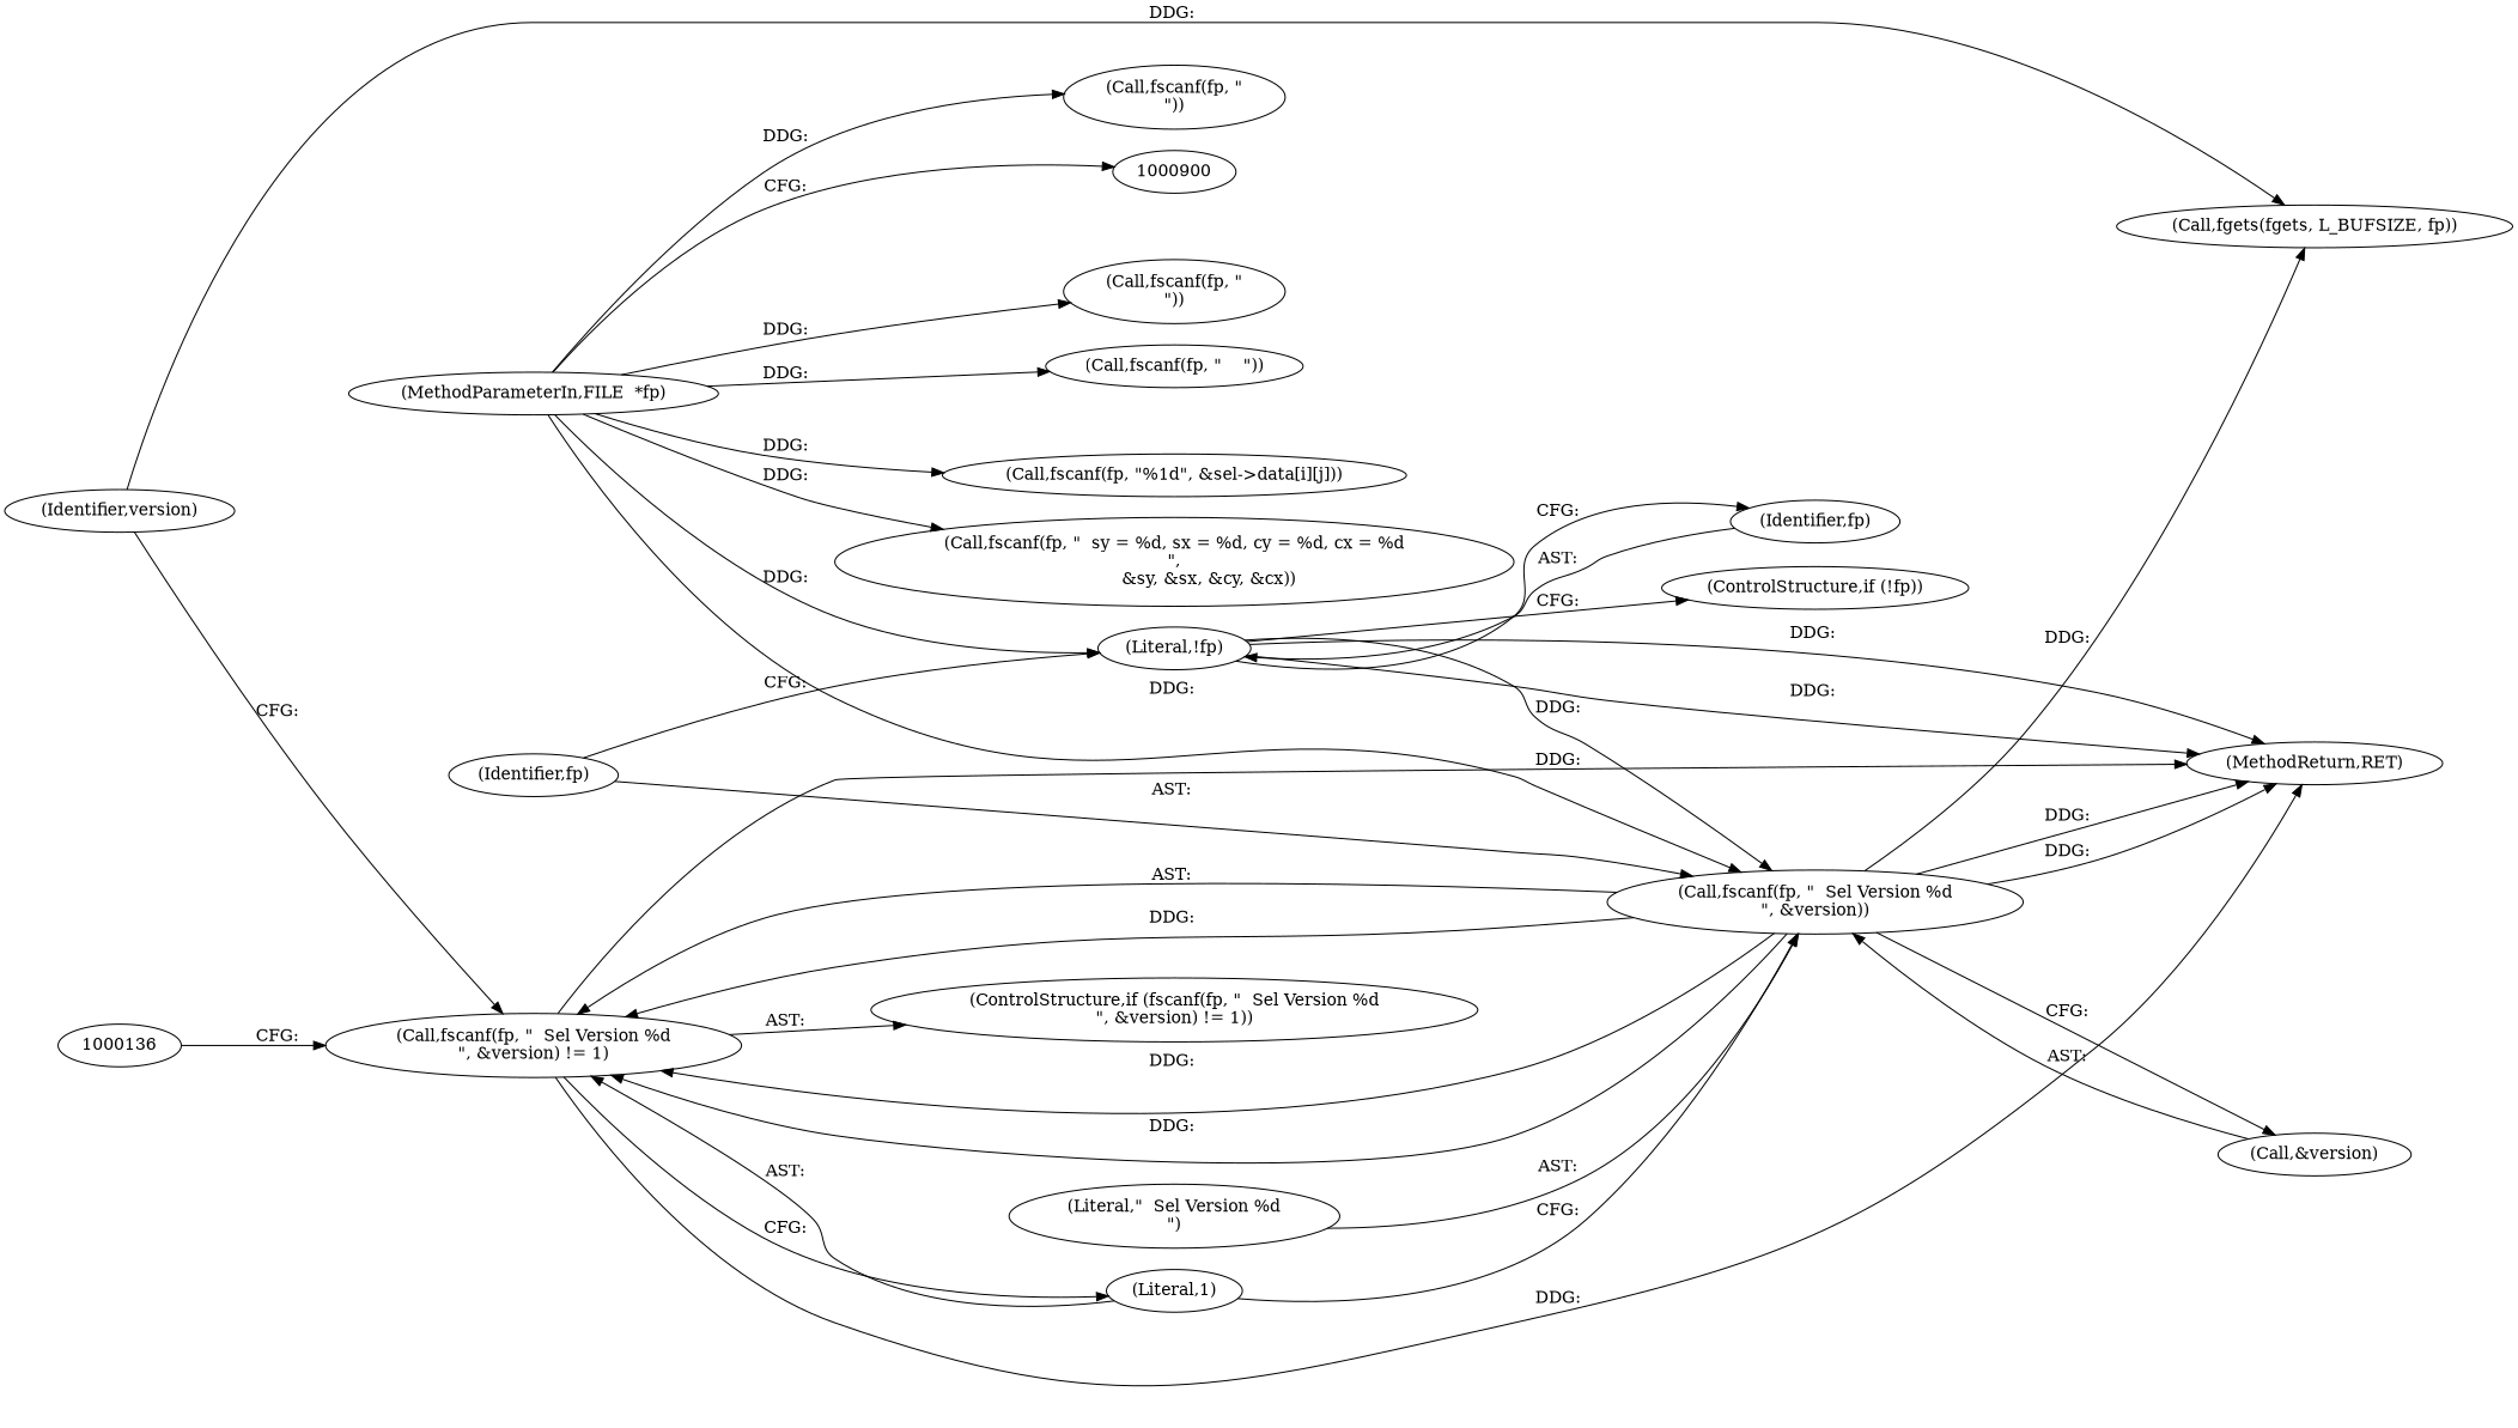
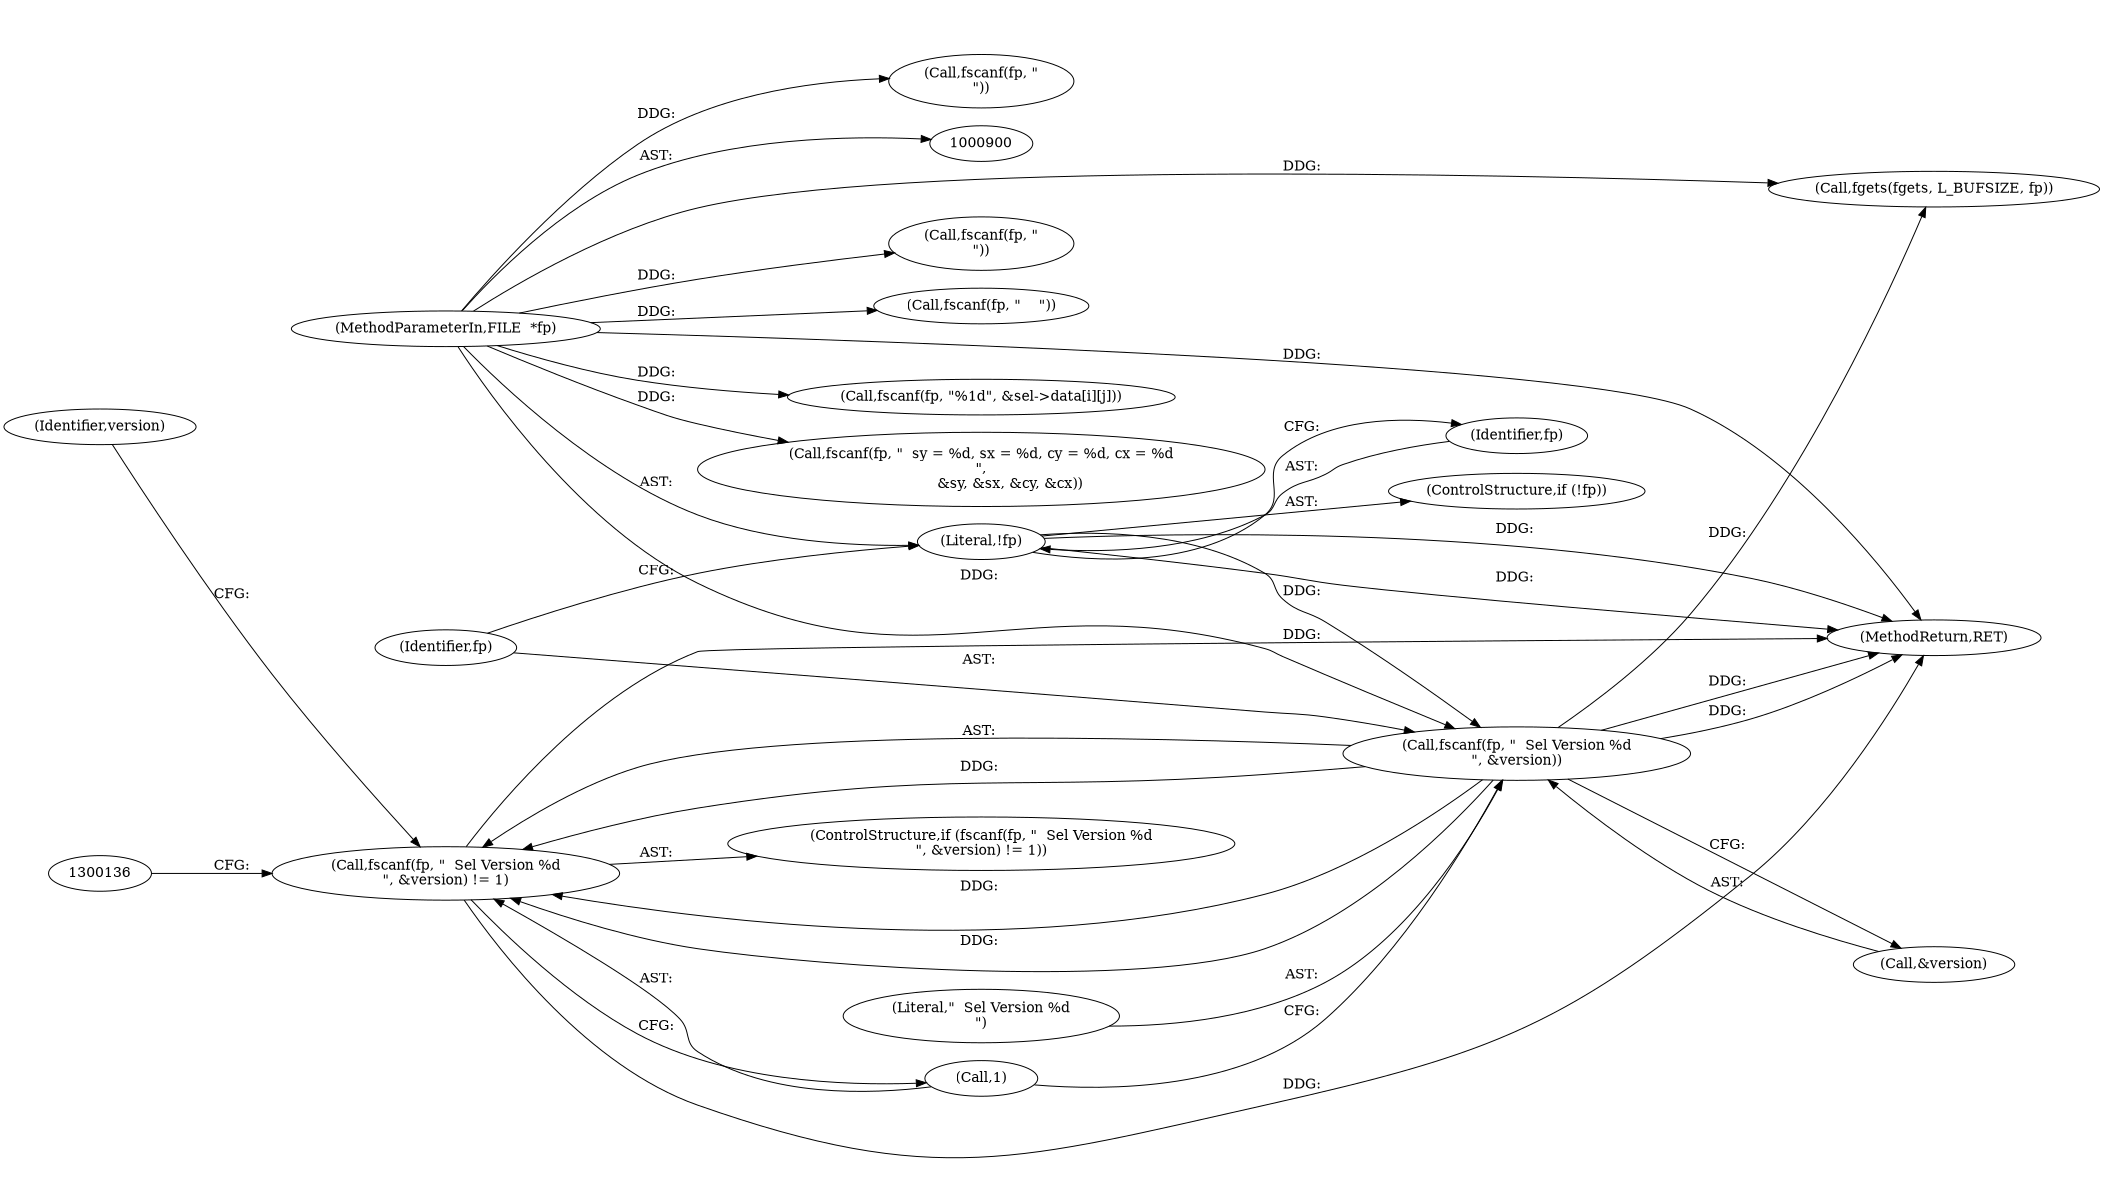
  digraph {
    rankdir=LR
    n1 [label="(Call,fscanf(fp, \"  Sel Version %d\n\", &version) != 1)"]
    n2 [label="(ControlStructure,if (fscanf(fp, \"  Sel Version %d\n\", &version) != 1))"]
    n3 [label="(MethodReturn,RET)"]
-   n4 [label="(Literal,1)"]
+   n4 [label="(Call,1)"]
    n5 [label="(Call,fscanf(fp, \"  Sel Version %d\n\", &version))"]
    n6 [label="(Call,&version)"]
    n7 [label="(Call,fgets(fgets, L_BUFSIZE, fp))"]
    n8 [label="(Literal,!fp)"]
    n9 [label="(ControlStructure,if (!fp))"]
    n10 [label="(Identifier,fp)"]
    n11 [label="(MethodParameterIn,FILE  *fp)"]
    n12 [label="(Call,fscanf(fp, \"\n\"))"]
    n13 [label="(Call,fscanf(fp, \"    \"))"]
    n14 [label="(Call,fscanf(fp, \"%1d\", &sel->data[i][j]))"]
    n15 [label="(Call,fscanf(fp, \"  sy = %d, sx = %d, cy = %d, cx = %d\n\",\n             &sy, &sx, &cy, &cx))"]
    n16 [label="(Call,fscanf(fp, \"\n\"))"]
    n17 [label=1000900]
    n18 [label="(Literal,\"  Sel Version %d\n\")"]
    n19 [label="(Identifier,version)"]
    n20 [label="(Identifier,fp)"]
-   1000136
+   1000136 [label=1300136]
    n1 -> n2 [label="AST: "]
    n1 -> n3 [label="DDG: "]
    n1 -> n3 [label="DDG: "]
    n1 -> n4 [label="CFG: "]
    n4 -> n1 [label="AST: "]
    n4 -> n5 [label="CFG: "]
    n5 -> n1 [label="AST: "]
    n5 -> n1 [label="DDG: "]
    n5 -> n1 [label="DDG: "]
    n5 -> n1 [label="DDG: "]
    n5 -> n3 [label="DDG: "]
    n5 -> n3 [label="DDG: "]
    n5 -> n6 [label="CFG: "]
    n5 -> n7 [label="DDG: "]
    n6 -> n5 [label="AST: "]
    n8 -> n3 [label="DDG: "]
    n8 -> n3 [label="DDG: "]
    n8 -> n5 [label="DDG: "]
-   n8 -> n9 [label="CFG: "]
+   n8 -> n9 [label="AST: "]
    n8 -> n10 [label="CFG: "]
    n10 -> n8 [label="AST: "]
+   n11 -> n3 [label="DDG: "]
    n11 -> n5 [label="DDG: "]
-   n19 -> n7 [label="DDG: "]
-   n11 -> n8 [label="DDG: "]
+   n11 -> n7 [label="DDG: "]
+   n11 -> n8 [label="AST: "]
    n11 -> n12 [label="DDG: "]
    n11 -> n13 [label="DDG: "]
    n11 -> n14 [label="DDG: "]
    n11 -> n15 [label="DDG: "]
    n11 -> n16 [label="DDG: "]
-   n11 -> n17 [label="CFG: "]
+   n11 -> n17 [label="AST: "]
    n18 -> n5 [label="AST: "]
    n19 -> n1 [label="CFG: "]
    n20 -> n5 [label="AST: "]
    n20 -> n8 [label="CFG: "]
    1000136 -> n1 [label="CFG: "]
  }
